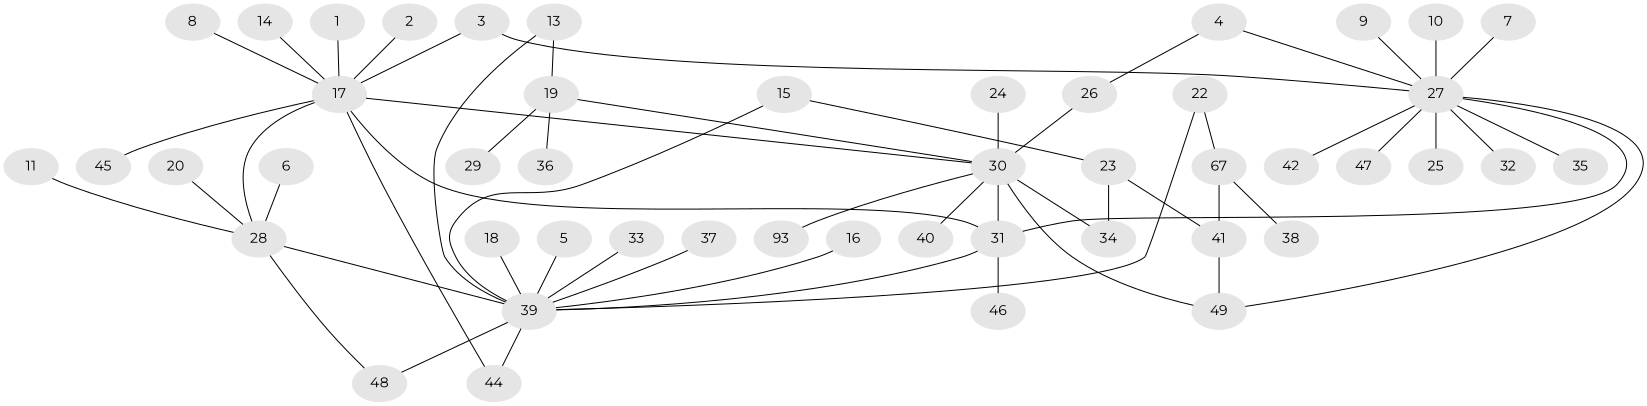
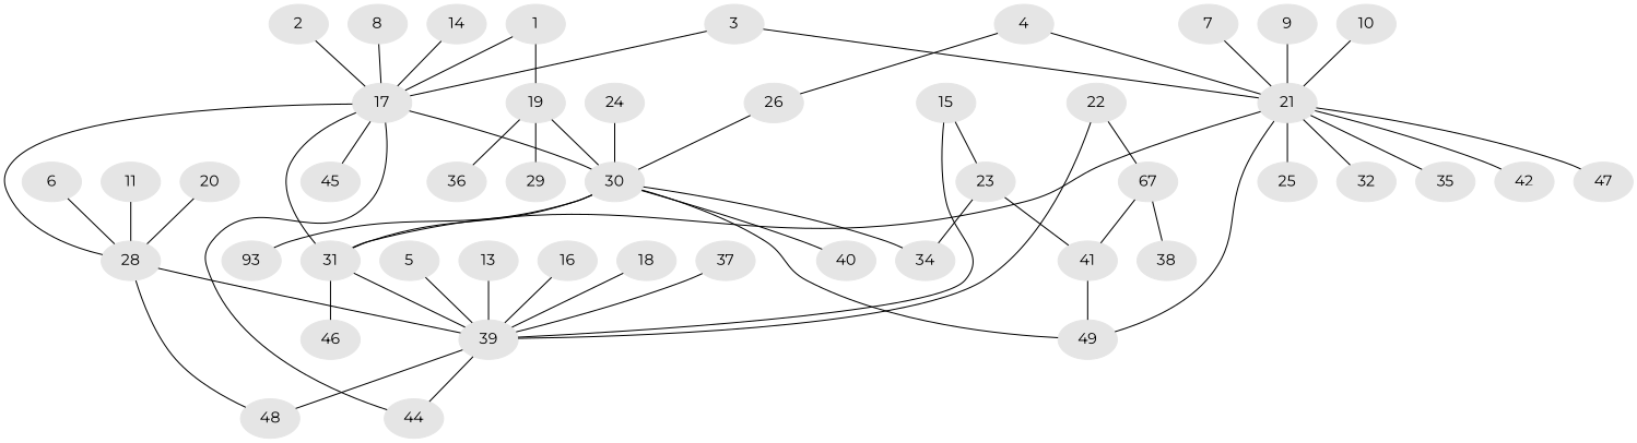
  graph {
    fontname=Montserrat
    node [color=gray90 fontname=Montserrat style=filled]
    edge [fontname=Montserrat weight=1.0]
    1
    17
    28
    30
    31
    44
    45
    2
    3
-   21 [label=27]
+   21
    49
    25
    32
    35
    42
    47
    4
    26
    5
    39
    48
    6
    7
    8
    9
    10
    11
    13
    19
    29
    36
    14
    15
    23
    34
    41
    16
    40
    n39 [label=93]
    46
    18
    20
    22
    n44 [label=67]
    38
    24
-   33
    37
    1 -- 17
    17 -- 28
    17 -- 30
    17 -- 31
    17 -- 44
    17 -- 45
    28 -- 39
    28 -- 48
    30 -- 31 [weight=2.0]
    30 -- 49
    30 -- 34
    30 -- 40
    30 -- n39
    31 -- 39
    31 -- 46
    2 -- 17
    3 -- 17
    3 -- 21
    21 -- 31
    21 -- 49
    21 -- 25
    21 -- 32
    21 -- 35
    21 -- 42
    21 -- 47
    4 -- 21
    4 -- 26
    26 -- 30
    5 -- 39
    39 -- 44
    39 -- 48
    6 -- 28
    7 -- 21
    8 -- 17
    9 -- 21
    10 -- 21
    11 -- 28
    13 -- 39
-   13 -- 19
+   1 -- 19
    19 -- 30
    19 -- 29
    19 -- 36
    14 -- 17
    15 -- 39
    15 -- 23
    23 -- 34
    23 -- 41
    41 -- 49
    16 -- 39
    18 -- 39
    20 -- 28
    22 -- 39
    22 -- n44
    n44 -- 41
    n44 -- 38
    24 -- 30
-   33 -- 39
    37 -- 39
  }
